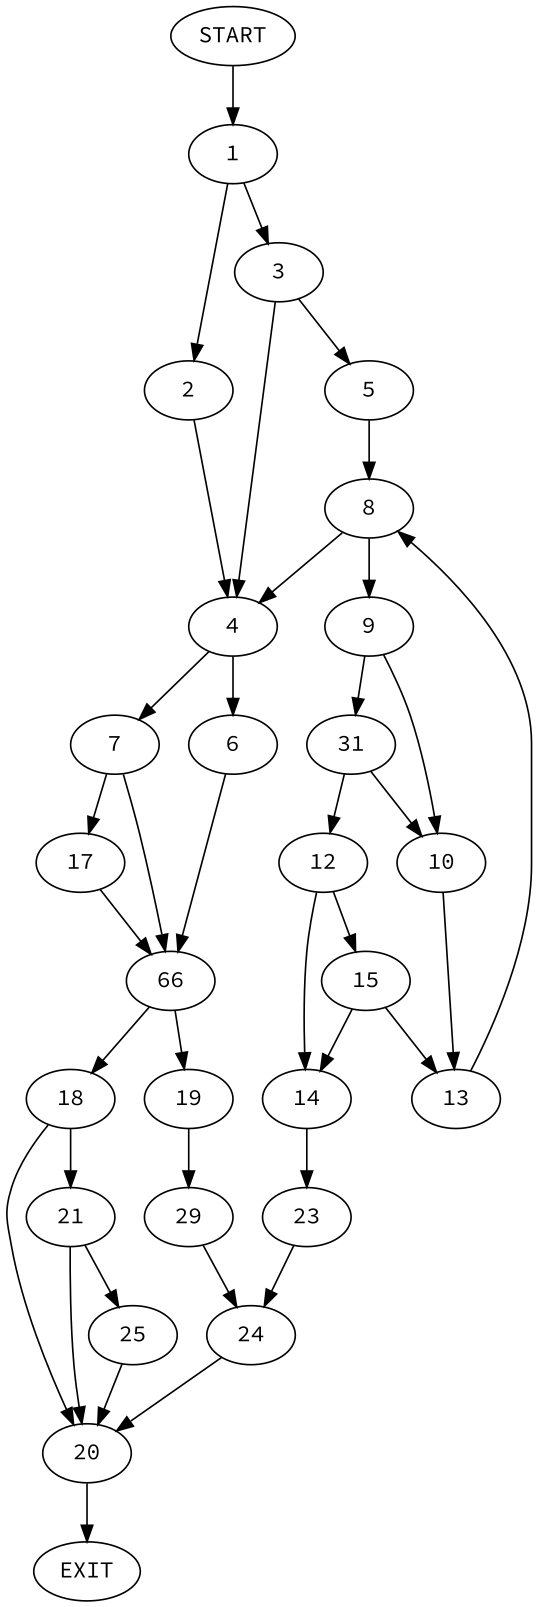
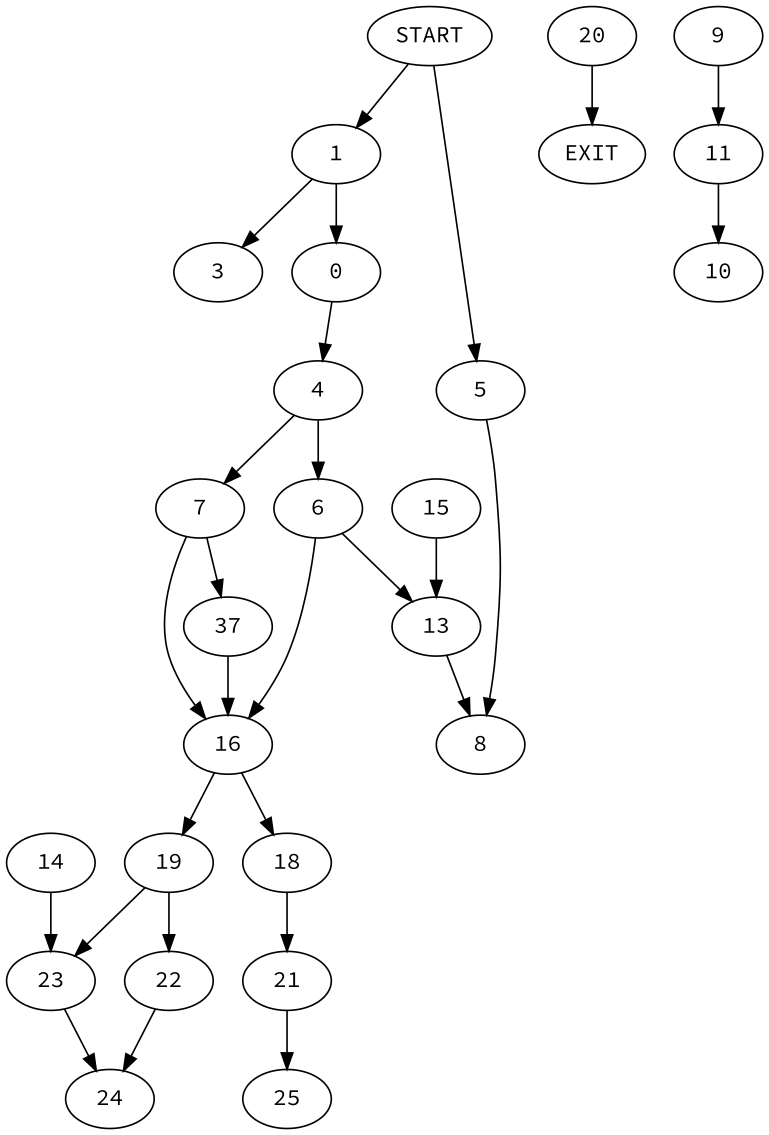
  digraph {
    fontname="Source Code Pro"
    node [fontname="Source Code Pro"]
    edge [fontname="Source Code Pro"]
    n1 [label=START]
    1
-   2
+   2 [label=0]
    3
    n5 [label=EXIT]
    4
    5
    6
    7
    8
-   16 [label=66]
-   17
+   16
+   17 [label=37]
    9
    18
    19
    10
-   11 [label=31]
+   11
    13
-   12
    14
    15
    23
    20
    21
-   22 [label=29]
+   22
    25
    24
    n1 -> 1
    1 -> 2
    1 -> 3
    2 -> 4
-   3 -> 4
-   3 -> 5
+   n1 -> 5
    4 -> 6
    4 -> 7
    5 -> 8
    6 -> 16
    7 -> 16
    7 -> 17
-   8 -> 4
-   8 -> 9
    16 -> 18
    16 -> 19
    17 -> 16
-   9 -> 10
    9 -> 11
-   18 -> 20
    18 -> 21
+   19 -> 23
    19 -> 22
-   10 -> 13
+   6 -> 13
    11 -> 10
-   11 -> 12
    13 -> 8
-   12 -> 14
-   12 -> 15
    14 -> 23
    15 -> 13
-   15 -> 14
    23 -> 24
    20 -> n5
-   21 -> 20
    21 -> 25
    22 -> 24
-   25 -> 20
-   24 -> 20
  }
